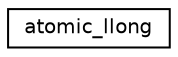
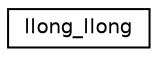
  digraph {
    rankdir=TB
-   n1 [color=black fillcolor=white fontname=Helvetica fontsize=10 height=0.2 label=atomic_llong shape=record style=filled width=0.4]
+   n1 [color=black fillcolor=white fontname=Helvetica fontsize=10 height=0.2 label=llong_llong shape=record style=filled width=0.4]
  }
